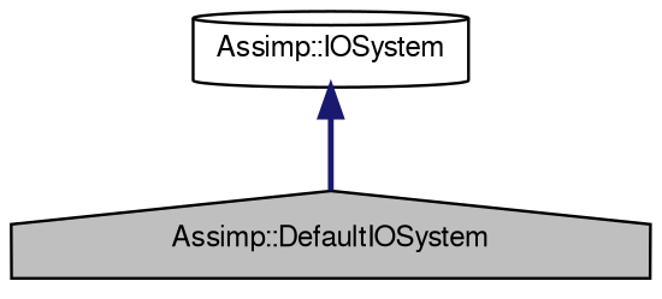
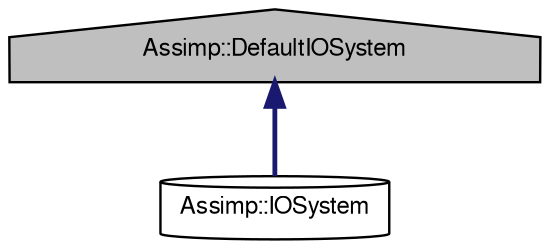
  digraph {
    node [color=black fontname=FreeSans fontsize=10]
    n1 [fillcolor=grey75 fontcolor=black height=0.2 label="Assimp::DefaultIOSystem" shape=house style=filled width=0.4]
    n2 [height=0.2 label="Assimp::IOSystem" shape=cylinder width=0.4]
-   n2 -> n1 [color=midnightblue dir=back fontname=FreeSans fontsize=10 labelfontname=FreeSans labelfontsize=10 style=bold]
+   n1 -> n2 [color=midnightblue dir=back fontname=FreeSans fontsize=10 labelfontname=FreeSans labelfontsize=10 style=bold]
  }
